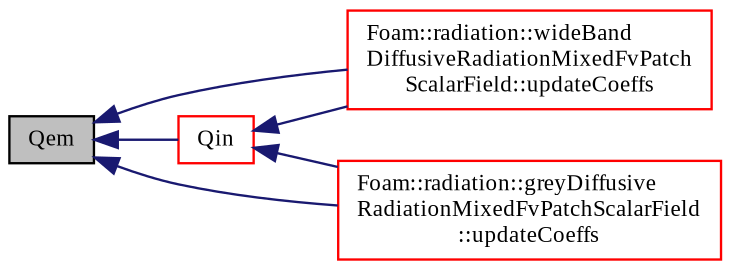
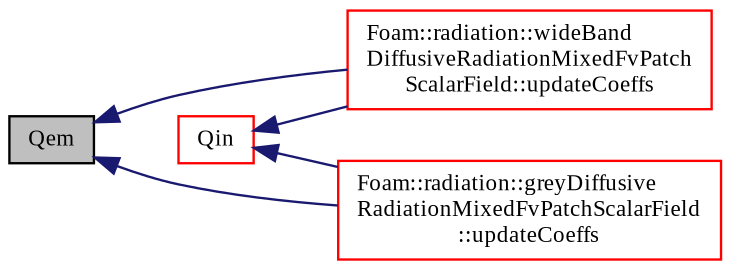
  digraph {
    rankdir=LR
    fontname="Liberation Serif"
    node [color=red fontname="Liberation Serif" fontsize=10 shape=record]
    edge [color=midnightblue dir=back fontname="Liberation Serif" fontsize=10 labelfontname=Helvetica labelfontsize=10 style=solid]
    n1 [color=black fillcolor=grey75 fontcolor=black height=0.2 label=Qem style=filled width=0.4]
    n2 [height=0.2 label=Qin width=0.4]
    n3 [height=0.2 label="Foam::radiation::wideBand\lDiffusiveRadiationMixedFvPatch\lScalarField::updateCoeffs" width=0.4]
    n4 [height=0.2 label="Foam::radiation::greyDiffusive\lRadiationMixedFvPatchScalarField\l::updateCoeffs" width=0.4]
-   n1 -> n2
    n1 -> n3
    n1 -> n4
    n2 -> n3
    n2 -> n4
  }
